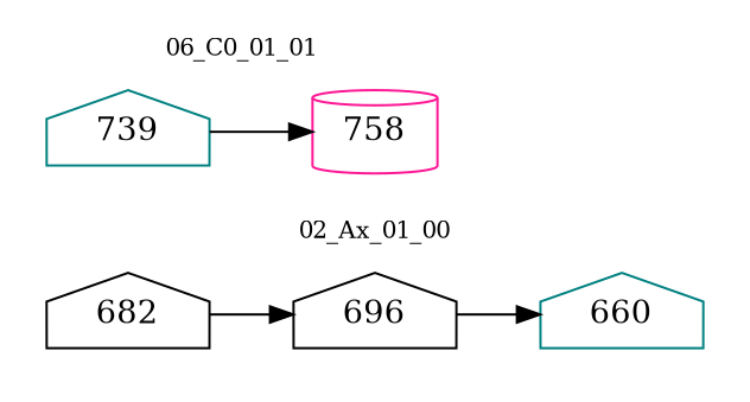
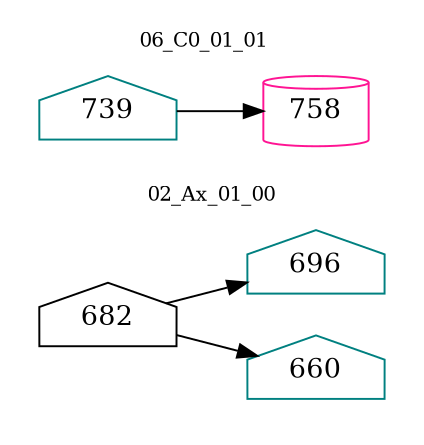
  digraph {
    rankdir=LR
    node [color=black shape=house]
    edge [color=black]
    n1 [label=682]
    n2 [color=teal label=660]
-   n3 [label=696]
+   n3 [color=teal label=696]
    n4 [color=teal label=739]
    n5 [color=deeppink label=758 shape=cylinder]
    subgraph cluster_1 {
      color=white
      fontsize=10
      label="02_Ax_01_00"
      n1
      n2
      n3
    }
    subgraph cluster_2 {
      color=white
      fontsize=10
      label="06_C0_01_01"
      n4
      n5
    }
-   n3 -> n2
+   n1 -> n2
    n1 -> n3
    n4 -> n5
  }
